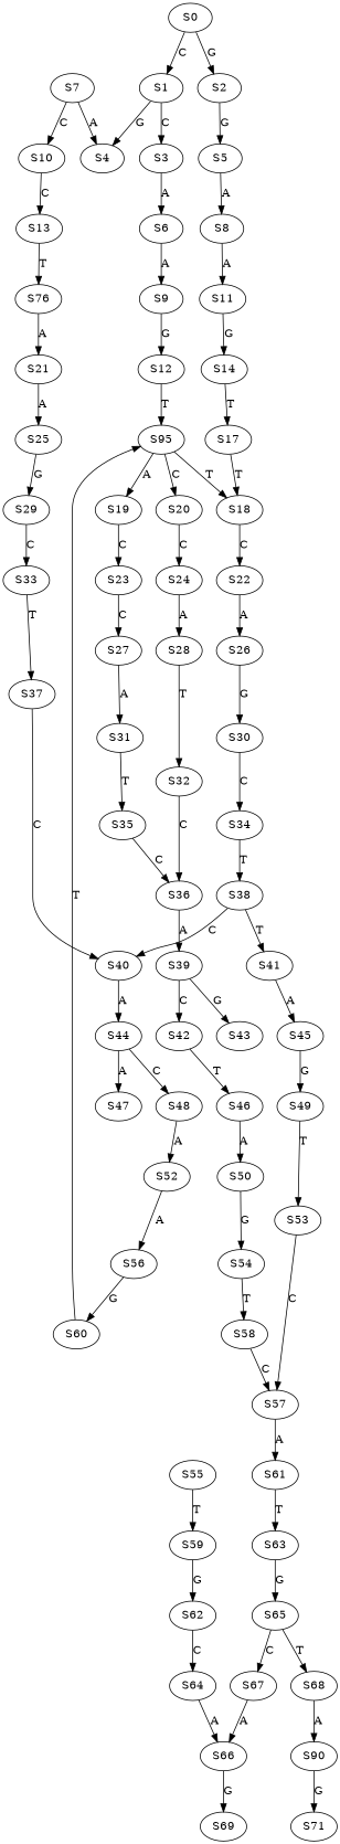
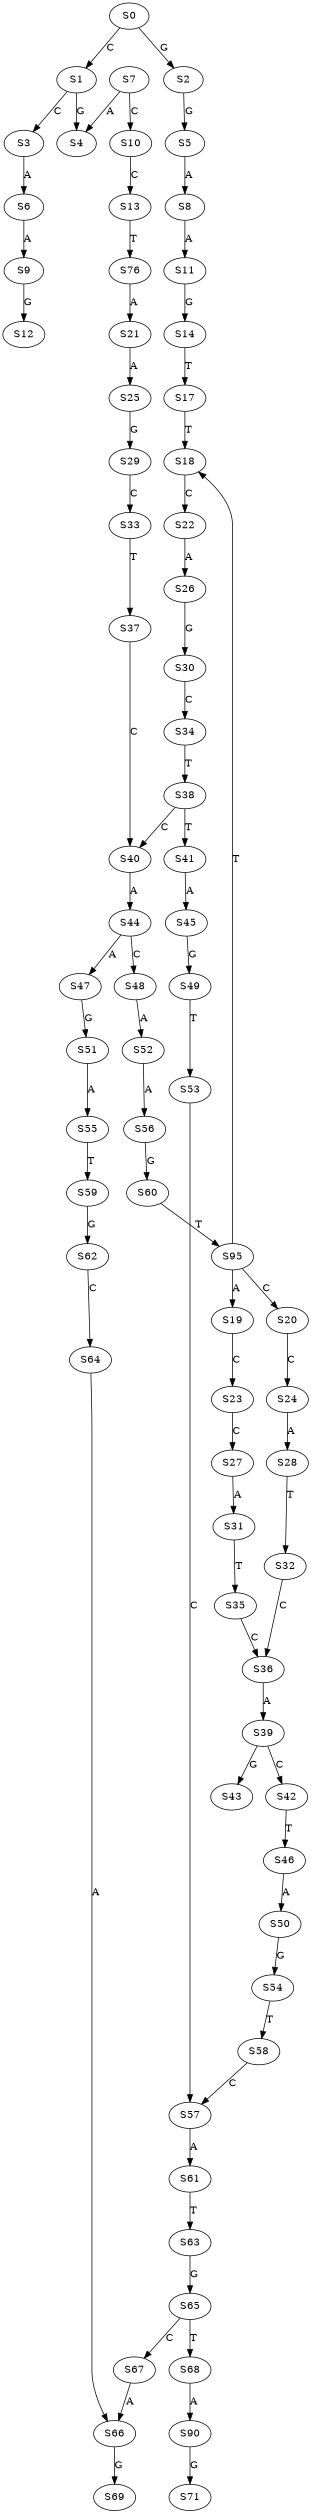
  strict digraph {
    S0
    S1
    S2
    S3
    S4
    S5
    S6
    S8
    S9
    S7
    S10
    S11
    S12
    S13
    S14
    n16 [label=S95]
    n17 [label=S76]
    S17
    S18
    S19
    S20
    S21
    S22
    S23
    S24
    S25
    S26
    S27
    S28
    S29
    S30
    S31
    S32
    S33
    S34
    S35
    S36
    S37
    S38
    S39
    S40
    S41
    S42
    S43
    S44
    S45
    S46
    S47
    S48
    S49
    S50
+   S51
    S52
    S53
    S54
    S55
    S56
    S57
    S58
    S59
    S60
    S61
    S62
    S63
    S64
    S65
    S66
    S67
    S68
    S69
    n71 [label=S90]
    S71
    S0 -> S1 [label=C]
    S0 -> S2 [label=G]
    S1 -> S3 [label=C]
    S1 -> S4 [label=G]
    S2 -> S5 [label=G]
    S3 -> S6 [label=A]
    S5 -> S8 [label=A]
    S6 -> S9 [label=A]
    S8 -> S11 [label=A]
    S9 -> S12 [label=G]
    S7 -> S4 [label=A]
    S7 -> S10 [label=C]
    S10 -> S13 [label=C]
    S11 -> S14 [label=G]
-   S12 -> n16 [label=T]
    S13 -> n17 [label=T]
    S14 -> S17 [label=T]
    n16 -> S18 [label=T]
    n16 -> S19 [label=A]
    n16 -> S20 [label=C]
    n17 -> S21 [label=A]
    S17 -> S18 [label=T]
    S18 -> S22 [label=C]
    S19 -> S23 [label=C]
    S20 -> S24 [label=C]
    S21 -> S25 [label=A]
    S22 -> S26 [label=A]
    S23 -> S27 [label=C]
    S24 -> S28 [label=A]
    S25 -> S29 [label=G]
    S26 -> S30 [label=G]
    S27 -> S31 [label=A]
    S28 -> S32 [label=T]
    S29 -> S33 [label=C]
    S30 -> S34 [label=C]
    S31 -> S35 [label=T]
    S32 -> S36 [label=C]
    S33 -> S37 [label=T]
    S34 -> S38 [label=T]
    S35 -> S36 [label=C]
    S36 -> S39 [label=A]
    S37 -> S40 [label=C]
    S38 -> S40 [label=C]
    S38 -> S41 [label=T]
    S39 -> S42 [label=C]
    S39 -> S43 [label=G]
    S40 -> S44 [label=A]
    S41 -> S45 [label=A]
    S42 -> S46 [label=T]
    S44 -> S47 [label=A]
    S44 -> S48 [label=C]
    S45 -> S49 [label=G]
    S46 -> S50 [label=A]
+   S47 -> S51 [label=G]
    S48 -> S52 [label=A]
    S49 -> S53 [label=T]
    S50 -> S54 [label=G]
+   S51 -> S55 [label=A]
    S52 -> S56 [label=A]
    S53 -> S57 [label=C]
    S54 -> S58 [label=T]
    S55 -> S59 [label=T]
    S56 -> S60 [label=G]
    S57 -> S61 [label=A]
    S58 -> S57 [label=C]
    S59 -> S62 [label=G]
    S60 -> n16 [label=T]
    S61 -> S63 [label=T]
    S62 -> S64 [label=C]
    S63 -> S65 [label=G]
    S64 -> S66 [label=A]
    S65 -> S67 [label=C]
    S65 -> S68 [label=T]
    S66 -> S69 [label=G]
    S67 -> S66 [label=A]
    S68 -> n71 [label=A]
    n71 -> S71 [label=G]
  }
